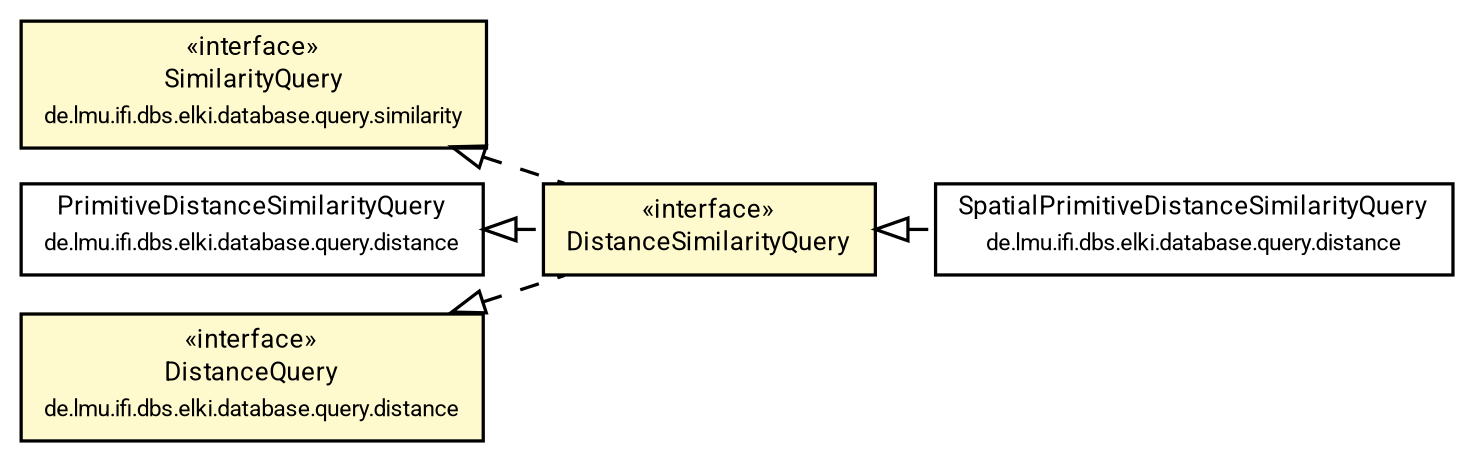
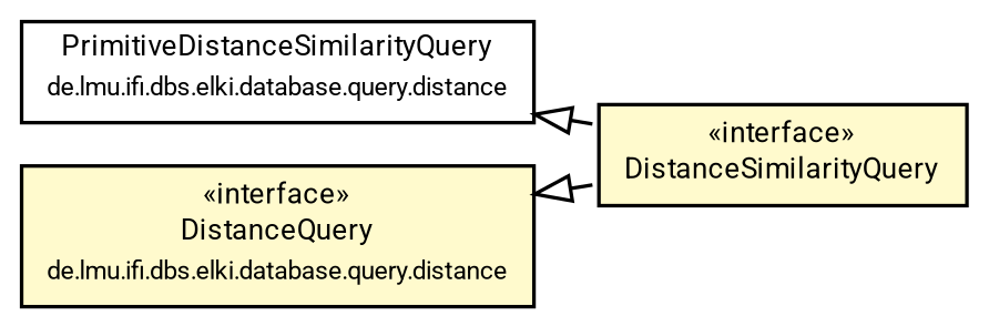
  digraph {
    nodesep=0.15
    rankdir=LR
    ranksep=0.25
    node [fontcolor=black fontname=Roboto fontsize=8 margin=0 shape=plaintext]
    edge [arrowtail=empty color=black dir=back fontname=Roboto fontsize=7 labelfontname=Roboto labelfontsize=7 style=dashed weight=9]
-   n1 [height=0 label=<<table title="de.lmu.ifi.dbs.elki.database.query.similarity.SimilarityQuery" border="0" cellborder="1" cellspacing="0" cellpadding="2" bgcolor="LemonChiffon" href="similarity/SimilarityQuery.html" target="_parent"> 		<tr><td><table border="0" cellspacing="0" cellpadding="1"> 		<tr><td align="center" balign="center"> &#171;interface&#187; </td></tr> 		<tr><td align="center" balign="center"> <font face="Roboto">SimilarityQuery</font> </td></tr> 		<tr><td align="center" balign="center"> <font face="Roboto" point-size="7.0">de.lmu.ifi.dbs.elki.database.query.similarity</font> </td></tr> 		</table></td></tr> 		</table>> width=0]
    n2 [height=0 label=<<table title="de.lmu.ifi.dbs.elki.database.query.DistanceSimilarityQuery" border="0" cellborder="1" cellspacing="0" cellpadding="2" bgcolor="lemonChiffon" href="DistanceSimilarityQuery.html" target="_parent"> 		<tr><td><table border="0" cellspacing="0" cellpadding="1"> 		<tr><td align="center" balign="center"> &#171;interface&#187; </td></tr> 		<tr><td align="center" balign="center"> <font face="Roboto">DistanceSimilarityQuery</font> </td></tr> 		</table></td></tr> 		</table>> width=0]
-   n3 [height=0 label=<<table title="de.lmu.ifi.dbs.elki.database.query.distance.SpatialPrimitiveDistanceSimilarityQuery" border="0" cellborder="1" cellspacing="0" cellpadding="2" href="distance/SpatialPrimitiveDistanceSimilarityQuery.html" target="_parent"> 		<tr><td><table border="0" cellspacing="0" cellpadding="1"> 		<tr><td align="center" balign="center"> <font face="Roboto">SpatialPrimitiveDistanceSimilarityQuery</font> </td></tr> 		<tr><td align="center" balign="center"> <font face="Roboto" point-size="7.0">de.lmu.ifi.dbs.elki.database.query.distance</font> </td></tr> 		</table></td></tr> 		</table>> width=0]
    n4 [height=0 label=<<table title="de.lmu.ifi.dbs.elki.database.query.distance.PrimitiveDistanceSimilarityQuery" border="0" cellborder="1" cellspacing="0" cellpadding="2" href="distance/PrimitiveDistanceSimilarityQuery.html" target="_parent"> 		<tr><td><table border="0" cellspacing="0" cellpadding="1"> 		<tr><td align="center" balign="center"> <font face="Roboto">PrimitiveDistanceSimilarityQuery</font> </td></tr> 		<tr><td align="center" balign="center"> <font face="Roboto" point-size="7.0">de.lmu.ifi.dbs.elki.database.query.distance</font> </td></tr> 		</table></td></tr> 		</table>> width=0]
    n5 [height=0 label=<<table title="de.lmu.ifi.dbs.elki.database.query.distance.DistanceQuery" border="0" cellborder="1" cellspacing="0" cellpadding="2" bgcolor="LemonChiffon" href="distance/DistanceQuery.html" target="_parent"> 		<tr><td><table border="0" cellspacing="0" cellpadding="1"> 		<tr><td align="center" balign="center"> &#171;interface&#187; </td></tr> 		<tr><td align="center" balign="center"> <font face="Roboto">DistanceQuery</font> </td></tr> 		<tr><td align="center" balign="center"> <font face="Roboto" point-size="7.0">de.lmu.ifi.dbs.elki.database.query.distance</font> </td></tr> 		</table></td></tr> 		</table>> width=0]
-   n1 -> n2
-   n2 -> n3
    n4 -> n2
    n5 -> n2
  }
